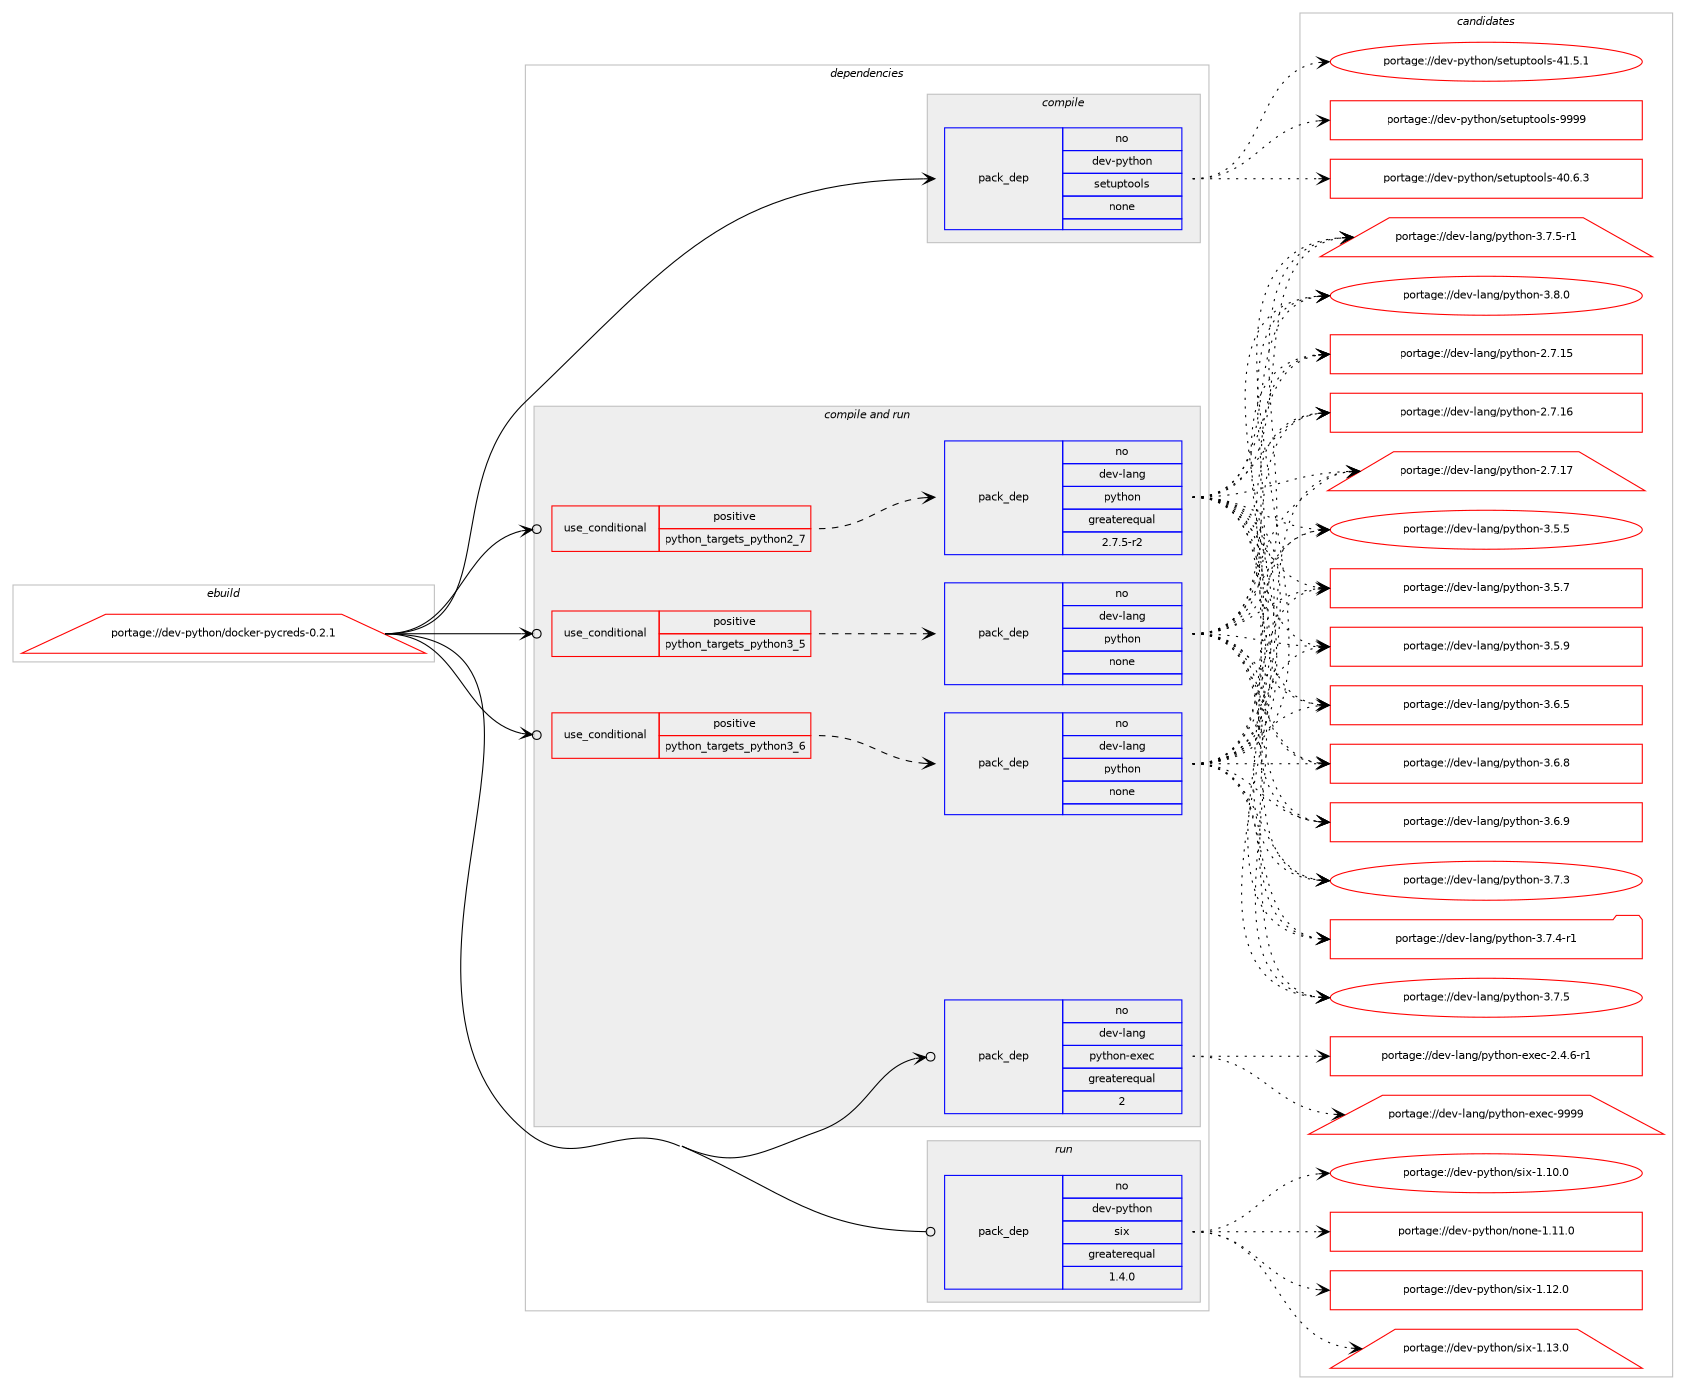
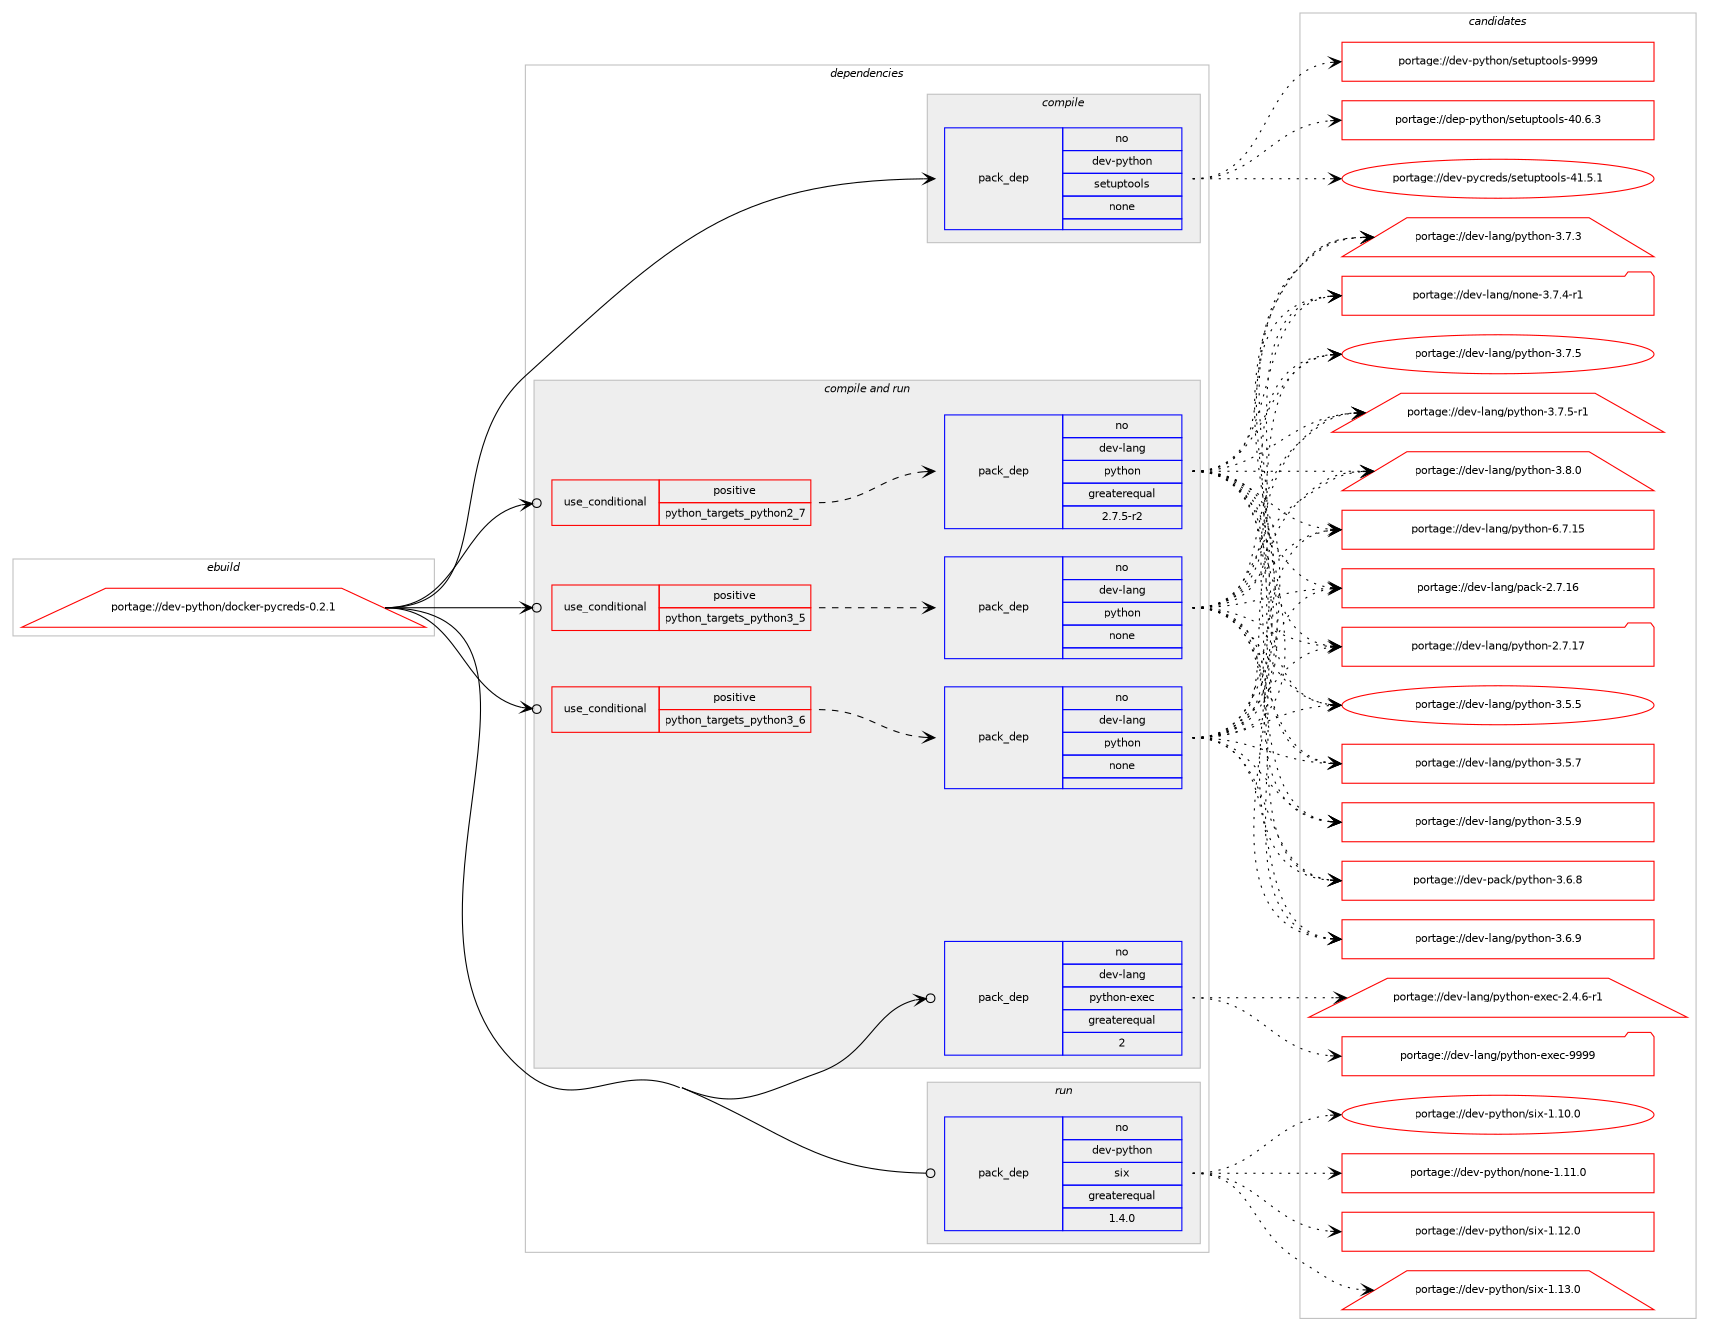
  digraph {
    compound=true
    concentrate=true
    fontname=Helvetica
    fontsize=10
    newrank=true
    rankdir=LR
    ranksep=1.5
    node [color=red fontname=Helvetica fontsize=10 shape=box]
    edge [arrowhead=vee headport=w style=dotted tailport=e weight=100]
    n1 [label="portage://dev-python/docker-pycreds-0.2.1" shape=trapezium width=4]
    n2 [color=blue label=<<TABLE BORDER="0" CELLBORDER="1" CELLSPACING="0" CELLPADDING="4" WIDTH="220"><TR><TD ROWSPAN="6" CELLPADDING="30">pack_dep</TD></TR><TR><TD WIDTH="110">no</TD></TR><TR><TD>dev-python</TD></TR><TR><TD>setuptools</TD></TR><TR><TD>none</TD></TR><TR><TD></TD></TR></TABLE>> shape=none]
    n3 [color=blue label=<<TABLE BORDER="0" CELLBORDER="1" CELLSPACING="0" CELLPADDING="4" WIDTH="220"><TR><TD ROWSPAN="6" CELLPADDING="30">pack_dep</TD></TR><TR><TD WIDTH="110">no</TD></TR><TR><TD>dev-lang</TD></TR><TR><TD>python</TD></TR><TR><TD>greaterequal</TD></TR><TR><TD>2.7.5-r2</TD></TR></TABLE>> shape=none]
    n4 [label=<<TABLE BORDER="0" CELLBORDER="1" CELLSPACING="0" CELLPADDING="4"><TR><TD ROWSPAN="3" CELLPADDING="10">use_conditional</TD></TR><TR><TD>positive</TD></TR><TR><TD>python_targets_python2_7</TD></TR></TABLE>> shape=none]
    n5 [color=blue label=<<TABLE BORDER="0" CELLBORDER="1" CELLSPACING="0" CELLPADDING="4" WIDTH="220"><TR><TD ROWSPAN="6" CELLPADDING="30">pack_dep</TD></TR><TR><TD WIDTH="110">no</TD></TR><TR><TD>dev-lang</TD></TR><TR><TD>python</TD></TR><TR><TD>none</TD></TR><TR><TD></TD></TR></TABLE>> shape=none]
    n6 [label=<<TABLE BORDER="0" CELLBORDER="1" CELLSPACING="0" CELLPADDING="4"><TR><TD ROWSPAN="3" CELLPADDING="10">use_conditional</TD></TR><TR><TD>positive</TD></TR><TR><TD>python_targets_python3_5</TD></TR></TABLE>> shape=none]
    n7 [color=blue label=<<TABLE BORDER="0" CELLBORDER="1" CELLSPACING="0" CELLPADDING="4" WIDTH="220"><TR><TD ROWSPAN="6" CELLPADDING="30">pack_dep</TD></TR><TR><TD WIDTH="110">no</TD></TR><TR><TD>dev-lang</TD></TR><TR><TD>python</TD></TR><TR><TD>none</TD></TR><TR><TD></TD></TR></TABLE>> shape=none]
    n8 [label=<<TABLE BORDER="0" CELLBORDER="1" CELLSPACING="0" CELLPADDING="4"><TR><TD ROWSPAN="3" CELLPADDING="10">use_conditional</TD></TR><TR><TD>positive</TD></TR><TR><TD>python_targets_python3_6</TD></TR></TABLE>> shape=none]
    n9 [color=blue label=<<TABLE BORDER="0" CELLBORDER="1" CELLSPACING="0" CELLPADDING="4" WIDTH="220"><TR><TD ROWSPAN="6" CELLPADDING="30">pack_dep</TD></TR><TR><TD WIDTH="110">no</TD></TR><TR><TD>dev-lang</TD></TR><TR><TD>python-exec</TD></TR><TR><TD>greaterequal</TD></TR><TR><TD>2</TD></TR></TABLE>> shape=none]
    n10 [color=blue label=<<TABLE BORDER="0" CELLBORDER="1" CELLSPACING="0" CELLPADDING="4" WIDTH="220"><TR><TD ROWSPAN="6" CELLPADDING="30">pack_dep</TD></TR><TR><TD WIDTH="110">no</TD></TR><TR><TD>dev-python</TD></TR><TR><TD>six</TD></TR><TR><TD>greaterequal</TD></TR><TR><TD>1.4.0</TD></TR></TABLE>> shape=none]
-   n11 [label="portage://dev-python/setuptools-40.6.3" width=4]
-   n12 [label="portage://dev-python/setuptools-41.5.1" shape=ellipse width=4]
+   n11 [label="portage://dep-python/setuptools-40.6.3" width=4]
+   n12 [label="portage://dev-pycreds/setuptools-41.5.1" shape=ellipse width=4]
    n13 [label="portage://dev-python/setuptools-9999" width=4]
-   n14 [label="portage://dev-lang/python-2.7.15" width=4]
-   n15 [label="portage://dev-lang/python-2.7.16" width=4]
-   n16 [label="portage://dev-lang/python-2.7.17" shape=trapezium width=4]
+   n14 [label="portage://dev-lang/python-6.7.15" width=4]
+   n15 [label="portage://dev-lang/pack-2.7.16" width=4]
+   n16 [label="portage://dev-lang/python-2.7.17" shape=folder width=4]
    n17 [label="portage://dev-lang/python-3.5.5" shape=ellipse width=4]
    n18 [label="portage://dev-lang/python-3.5.7" width=4]
    n19 [label="portage://dev-lang/python-3.5.9" width=4]
-   n20 [label="portage://dev-lang/python-3.6.5" width=4]
-   n21 [label="portage://dev-lang/python-3.6.8" width=4]
+   n21 [label="portage://dev-pack/python-3.6.8" width=4]
    n22 [label="portage://dev-lang/python-3.6.9" width=4]
-   n23 [label="portage://dev-lang/python-3.7.3" shape=ellipse width=4]
-   n24 [label="portage://dev-lang/python-3.7.4-r1" shape=folder width=4]
+   n23 [label="portage://dev-lang/python-3.7.3" shape=trapezium width=4]
+   n24 [label="portage://dev-lang/none-3.7.4-r1" shape=folder width=4]
    n25 [label="portage://dev-lang/python-3.7.5" shape=ellipse width=4]
    n26 [label="portage://dev-lang/python-3.7.5-r1" shape=trapezium width=4]
-   n27 [label="portage://dev-lang/python-3.8.0" shape=ellipse width=4]
-   n28 [label="portage://dev-lang/python-exec-2.4.6-r1" width=4]
-   n29 [label="portage://dev-lang/python-exec-9999" shape=trapezium width=4]
+   n27 [label="portage://dev-lang/python-3.8.0" shape=trapezium width=4]
+   n28 [label="portage://dev-lang/python-exec-2.4.6-r1" shape=trapezium width=4]
+   n29 [label="portage://dev-lang/python-exec-9999" shape=folder width=4]
    n30 [label="portage://dev-python/six-1.10.0" shape=ellipse width=4]
    n31 [label="portage://dev-python/none-1.11.0" width=4]
    n32 [label="portage://dev-python/six-1.12.0" width=4]
    n33 [label="portage://dev-python/six-1.13.0" shape=trapezium width=4]
    subgraph cluster_1 {
      color=gray
      label=<<i>ebuild</i>>
      rank=same
      n1
    }
    subgraph cluster_2 {
      color=gray
      label=<<i>dependencies</i>>
      subgraph cluster_3 {
        color=gray
        fillcolor="#eeeeee"
        label=<<i>compile</i>>
        style=filled
        subgraph sub_4 {
          color=gray
          fillcolor="#eeeeee"
          label=<<i>compile</i>>
          style=filled
          n2
        }
      }
      subgraph cluster_5 {
        color=gray
        fillcolor="#eeeeee"
        label=<<i>compile and run</i>>
        style=filled
        subgraph sub_6 {
          color=gray
          fillcolor="#eeeeee"
          label=<<i>compile and run</i>>
          style=filled
          n4
          subgraph sub_7 {
            color=gray
            fillcolor="#eeeeee"
            label=<<i>compile and run</i>>
            style=filled
            n3
          }
        }
        subgraph sub_8 {
          color=gray
          fillcolor="#eeeeee"
          label=<<i>compile and run</i>>
          style=filled
          n6
          subgraph sub_9 {
            color=gray
            fillcolor="#eeeeee"
            label=<<i>compile and run</i>>
            style=filled
            n5
          }
        }
        subgraph sub_10 {
          color=gray
          fillcolor="#eeeeee"
          label=<<i>compile and run</i>>
          style=filled
          n8
          subgraph sub_11 {
            color=gray
            fillcolor="#eeeeee"
            label=<<i>compile and run</i>>
            style=filled
            n7
          }
        }
        subgraph sub_12 {
          color=gray
          fillcolor="#eeeeee"
          label=<<i>compile and run</i>>
          style=filled
          n9
        }
      }
      subgraph cluster_13 {
        color=gray
        fillcolor="#eeeeee"
        label=<<i>run</i>>
        style=filled
        subgraph sub_14 {
          color=gray
          fillcolor="#eeeeee"
          label=<<i>run</i>>
          style=filled
          n10
        }
      }
    }
    subgraph cluster_15 {
      color=gray
      label=<<i>candidates</i>>
      rank=same
      subgraph sub_16 {
        color=black
        label=<<i>candidates</i>>
        nodesep=1
        rank=same
        n11
        n12
        n13
      }
      subgraph sub_17 {
        color=black
        label=<<i>candidates</i>>
        nodesep=1
        rank=same
        n14
        n15
        n16
        n17
        n18
        n19
-       n20
        n21
        n22
        n23
        n24
        n25
        n26
        n27
      }
      subgraph sub_18 {
        color=black
        label=<<i>candidates</i>>
        nodesep=1
        rank=same
        n14
        n15
        n16
        n17
        n18
        n19
-       n20
        n21
        n22
        n23
        n24
        n25
        n26
        n27
      }
      subgraph sub_19 {
        color=black
        label=<<i>candidates</i>>
        nodesep=1
        rank=same
        n14
        n15
        n16
        n17
        n18
        n19
-       n20
        n21
        n22
        n23
        n24
        n25
        n26
        n27
      }
      subgraph sub_20 {
        color=black
        label=<<i>candidates</i>>
        nodesep=1
        rank=same
        n28
        n29
      }
      subgraph sub_21 {
        color=black
        label=<<i>candidates</i>>
        nodesep=1
        rank=same
        n30
        n31
        n32
        n33
      }
    }
    n1 -> n2 [style=solid weight=20]
    n1 -> n4 [arrowhead=odotvee style=solid weight=20]
    n1 -> n6 [arrowhead=odotvee style=solid weight=20]
    n1 -> n8 [arrowhead=odotvee style=solid weight=20]
    n1 -> n9 [arrowhead=odotvee style=solid weight=20]
    n1 -> n10 [arrowhead=odot style=solid weight=20]
    n2 -> n11
    n2 -> n12
    n2 -> n13
    n3 -> n14
    n3 -> n15
    n3 -> n16
    n3 -> n17
    n3 -> n18
    n3 -> n19
-   n3 -> n20
    n3 -> n21
    n3 -> n22
    n3 -> n23
    n3 -> n24
    n3 -> n25
    n3 -> n26
    n3 -> n27
    n4 -> n3 [style=dashed weight=20]
    n5 -> n14
    n5 -> n15
    n5 -> n16
    n5 -> n17
    n5 -> n18
    n5 -> n19
-   n5 -> n20
    n5 -> n21
    n5 -> n22
    n5 -> n23
    n5 -> n24
    n5 -> n25
    n5 -> n26
    n5 -> n27
    n6 -> n5 [style=dashed weight=20]
    n7 -> n14
    n7 -> n15
    n7 -> n16
    n7 -> n17
    n7 -> n18
    n7 -> n19
-   n7 -> n20
    n7 -> n21
    n7 -> n22
    n7 -> n23
    n7 -> n24
    n7 -> n25
    n7 -> n26
    n7 -> n27
    n8 -> n7 [style=dashed weight=20]
    n9 -> n28
    n9 -> n29
    n10 -> n30
    n10 -> n31
    n10 -> n32
    n10 -> n33
  }
